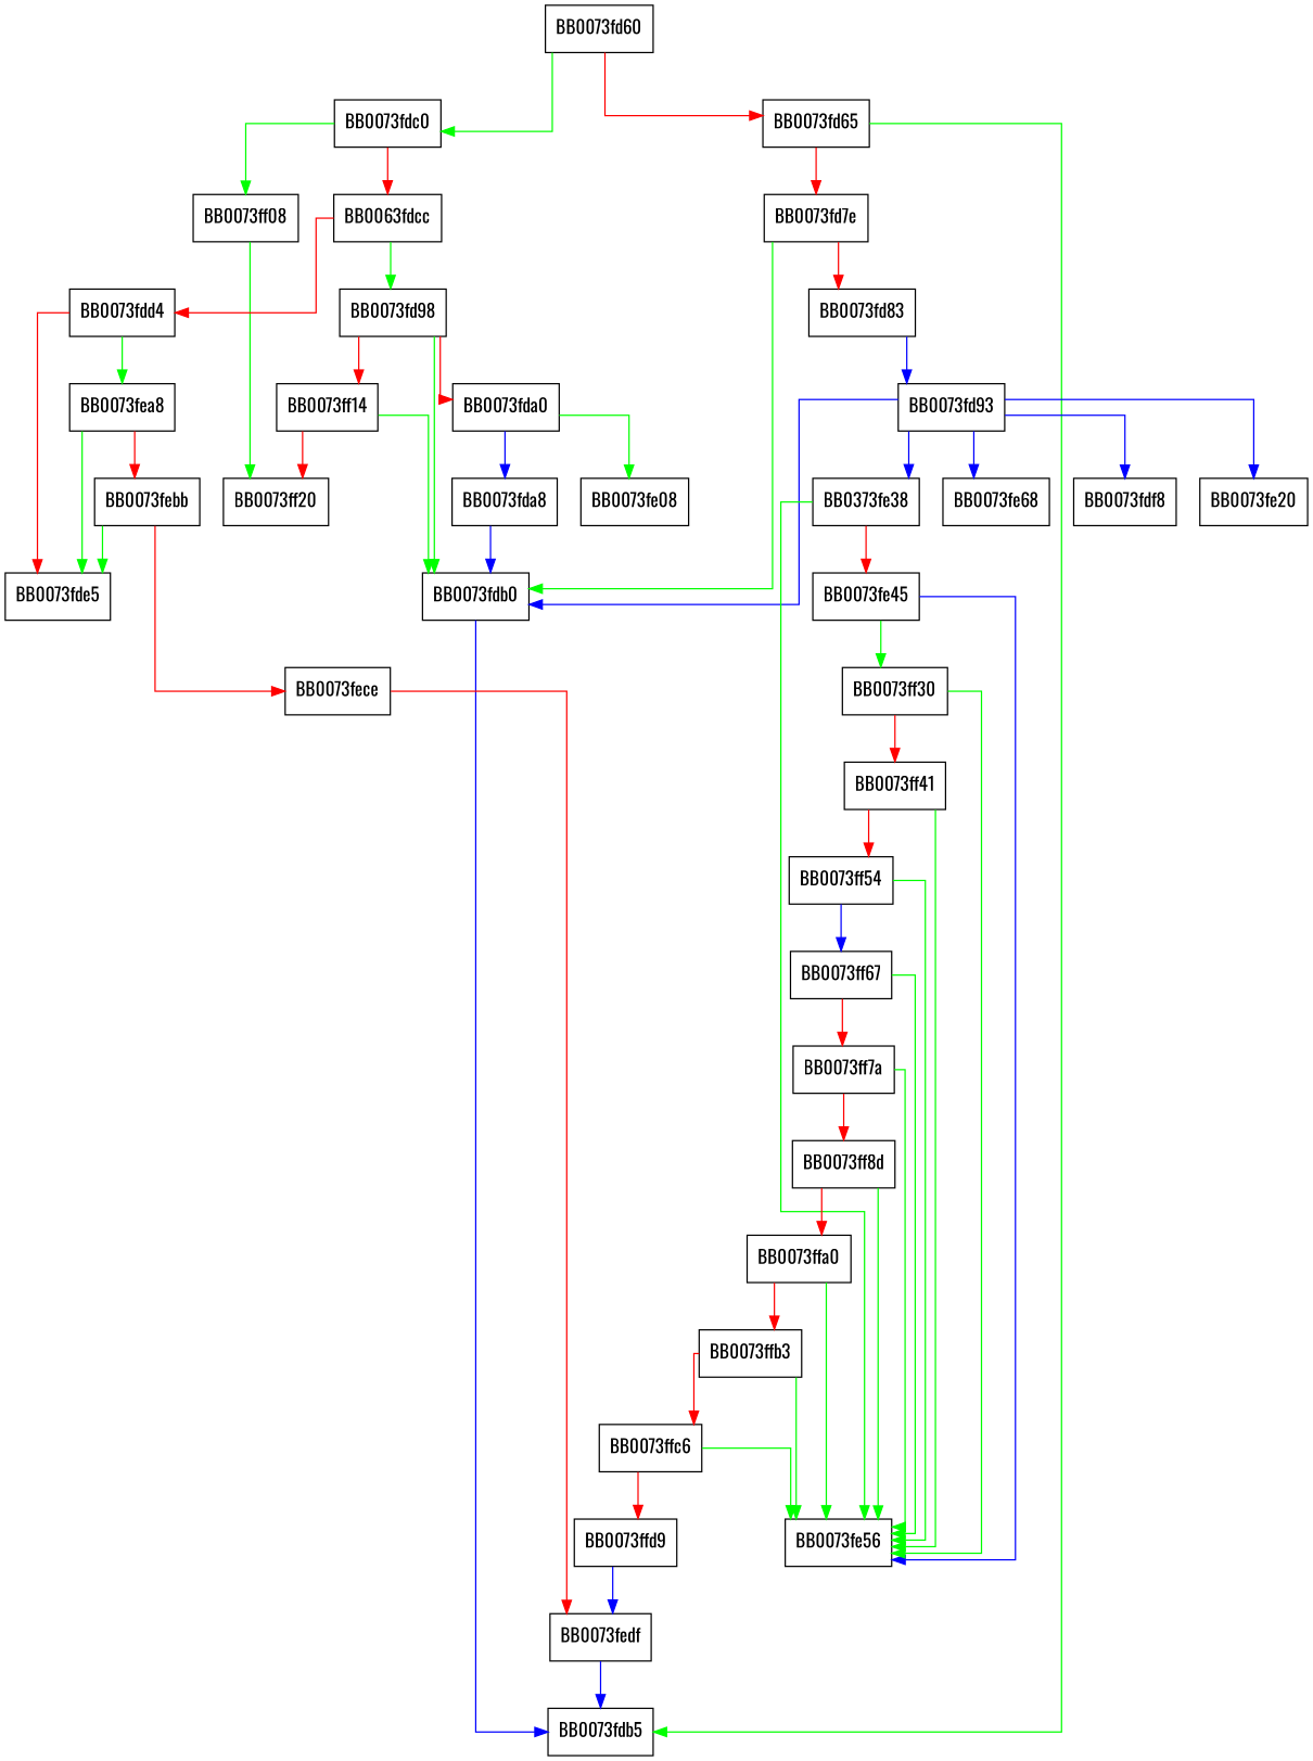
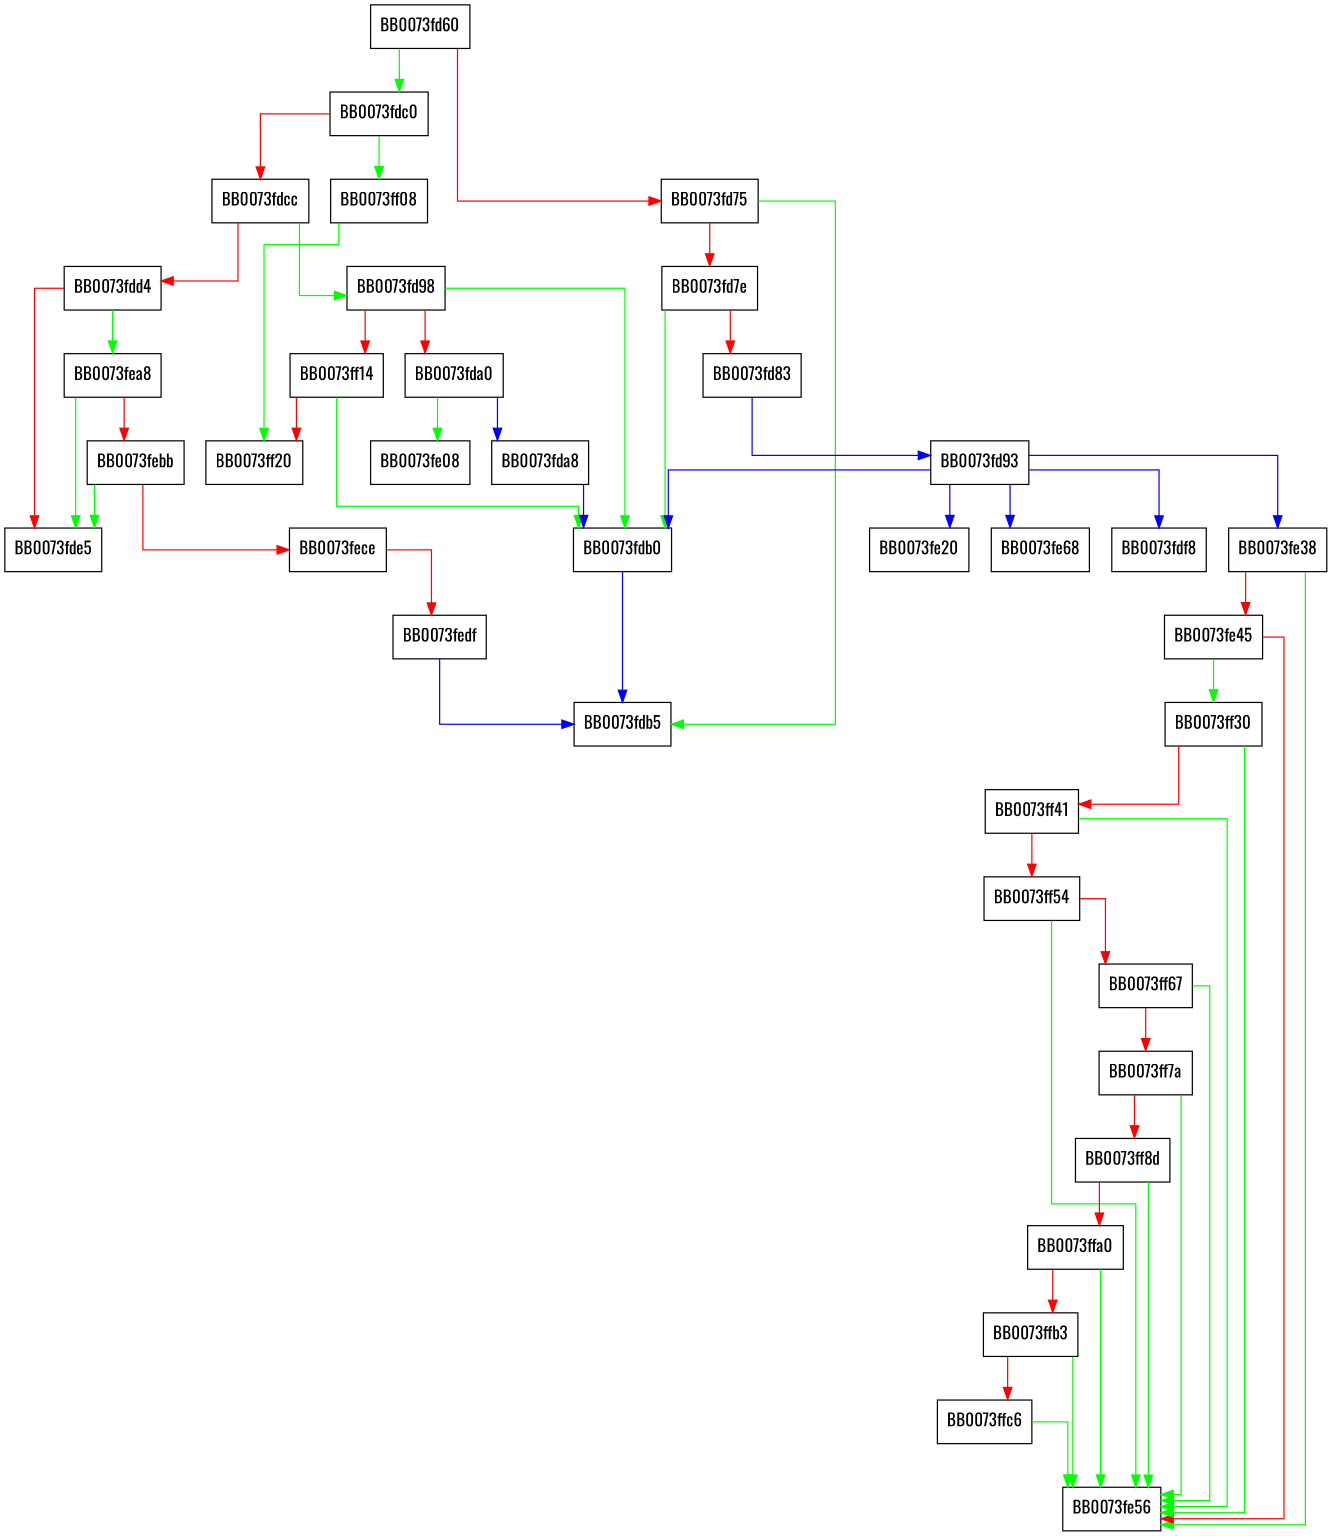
  digraph {
    fontname=Oswald
    splines=ortho
    node [fontname=Oswald shape=box]
    edge [color=green fontname=Oswald]
    BB0073fd60
    BB0073fdc0
-   BB0073fd75 [label=BB0073fd65]
+   BB0073fd75
    BB0073ff08
-   BB0073fdcc [label=BB0063fdcc]
+   BB0073fdcc
    BB0073fdb5
    BB0073fd7e
    BB0073ff20
    BB0073fd98
    BB0073fdd4
    BB0073fdb0
    BB0073fd83
    BB0073fd93
-   BB0073fe38 [label=BB0373fe38]
+   BB0073fe38
    BB0073fe68
    BB0073fdf8
    BB0073fe20
    BB0073fe56
    BB0073fe45
    BB0073ff30
    BB0073fda0
    BB0073ff14
    BB0073fe08
    BB0073fda8
    BB0073fea8
    BB0073fde5
    BB0073febb
    BB0073fece
    BB0073ff41
    BB0073ff54
    BB0073fedf
    BB0073ff67
    BB0073ff7a
    BB0073ff8d
    BB0073ffa0
    BB0073ffb3
    BB0073ffc6
-   BB0073ffd9
    BB0073fd60 -> BB0073fdc0
    BB0073fd60 -> BB0073fd75 [color=red]
    BB0073fdc0 -> BB0073ff08
    BB0073fdc0 -> BB0073fdcc [color=red]
    BB0073fd75 -> BB0073fdb5
    BB0073fd75 -> BB0073fd7e [color=red]
    BB0073ff08 -> BB0073ff20
    BB0073fdcc -> BB0073fd98
    BB0073fdcc -> BB0073fdd4 [color=red]
    BB0073fd7e -> BB0073fdb0
    BB0073fd7e -> BB0073fd83 [color=red]
    BB0073fd98 -> BB0073fdb0
    BB0073fd98 -> BB0073fda0 [color=red]
    BB0073fd98 -> BB0073ff14 [color=red]
    BB0073fdd4 -> BB0073fea8
    BB0073fdd4 -> BB0073fde5 [color=red]
    BB0073fdb0 -> BB0073fdb5 [color=blue]
    BB0073fd83 -> BB0073fd93 [color=blue]
    BB0073fd93 -> BB0073fdb0 [color=blue]
    BB0073fd93 -> BB0073fe38 [color=blue]
    BB0073fd93 -> BB0073fe68 [color=blue]
    BB0073fd93 -> BB0073fdf8 [color=blue]
    BB0073fd93 -> BB0073fe20 [color=blue]
    BB0073fe38 -> BB0073fe56
    BB0073fe38 -> BB0073fe45 [color=red]
-   BB0073fe45 -> BB0073fe56 [color=blue]
+   BB0073fe45 -> BB0073fe56 [color=red]
    BB0073fe45 -> BB0073ff30
    BB0073ff30 -> BB0073fe56
    BB0073ff30 -> BB0073ff41 [color=red]
    BB0073fda0 -> BB0073fe08
    BB0073fda0 -> BB0073fda8 [color=blue]
    BB0073ff14 -> BB0073ff20 [color=red]
    BB0073ff14 -> BB0073fdb0
    BB0073fda8 -> BB0073fdb0 [color=blue]
    BB0073fea8 -> BB0073fde5
    BB0073fea8 -> BB0073febb [color=red]
    BB0073febb -> BB0073fde5
    BB0073febb -> BB0073fece [color=red]
    BB0073fece -> BB0073fedf [color=red]
    BB0073ff41 -> BB0073fe56
    BB0073ff41 -> BB0073ff54 [color=red]
    BB0073ff54 -> BB0073fe56
-   BB0073ff54 -> BB0073ff67 [color=blue]
+   BB0073ff54 -> BB0073ff67 [color=red]
    BB0073fedf -> BB0073fdb5 [color=blue]
    BB0073ff67 -> BB0073fe56
    BB0073ff67 -> BB0073ff7a [color=red]
    BB0073ff7a -> BB0073fe56
    BB0073ff7a -> BB0073ff8d [color=red]
    BB0073ff8d -> BB0073fe56
    BB0073ff8d -> BB0073ffa0 [color=red]
    BB0073ffa0 -> BB0073fe56
    BB0073ffa0 -> BB0073ffb3 [color=red]
    BB0073ffb3 -> BB0073fe56
    BB0073ffb3 -> BB0073ffc6 [color=red]
    BB0073ffc6 -> BB0073fe56
-   BB0073ffc6 -> BB0073ffd9 [color=red]
-   BB0073ffd9 -> BB0073fedf [color=blue]
  }
